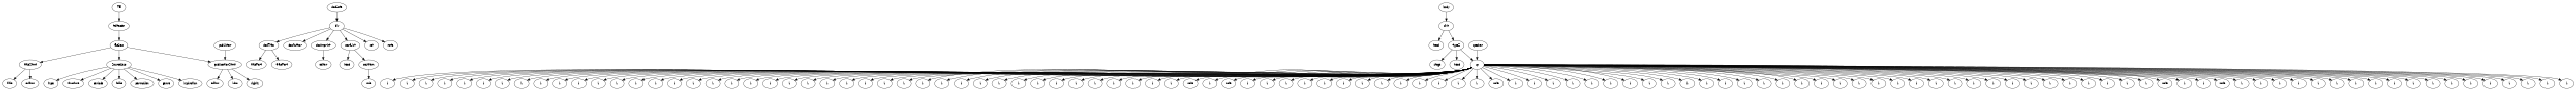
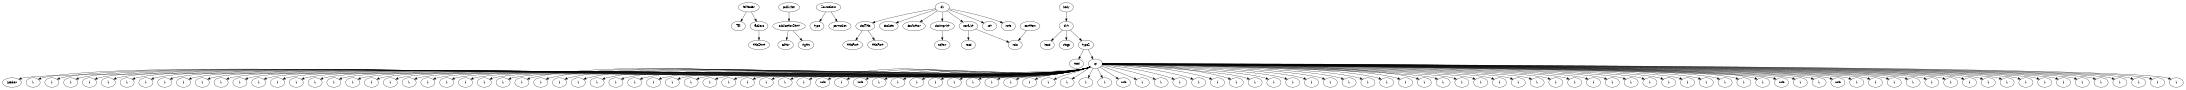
  digraph {
    fontname="Patrick Hand"
    node [fontname="Patrick Hand"]
    edge [fontname="Patrick Hand"]
    n1 [label=TEI]
    n2 [label=teiHeader]
    n3 [label=fileDesc]
    n4 [label=titleStmt]
    n5 [label=publicationStmt]
    n6 [label=SourceDesc]
-   n7 [label=title]
-   n8 [label=author]
    n9 [label=editor]
-   n10 [label=idno]
    n11 [label=rights]
-   n12 [label=genre]
-   n13 [label=inspiration]
    n14 [label=type]
-   n15 [label=structure]
-   n16 [label=periode]
-   n17 [label=taille]
    n18 [label=permalien]
    n19 [label=publisher]
    n20 [label=div]
    n21 [label=docTitle]
    n22 [label=docDate]
    n23 [label=docAuthor]
    n24 [label=docImprint]
    n25 [label=castList]
    n26 [label=set]
    n27 [label=note]
    n28 [label=body]
    n29 [label=div4]
    n30 [label=titlePart]
    n31 [label=titlePart]
    n32 [label=editor]
    n33 [label=head]
    n34 [label=castItem]
    n35 [label=role]
    n36 [label=head]
    n37 [label=stage]
    n38 [label=type2]
    n39 [label=head]
    n40 [label=sp]
    n41 [label=speaker]
    n42 [label=l]
    n43 [label=l]
    n44 [label=l]
    n45 [label=l]
    n46 [label=l]
    n47 [label=l]
    n48 [label=l]
    n49 [label=l]
    n50 [label=l]
    n51 [label=l]
    n52 [label=l]
    n53 [label=l]
    n54 [label=l]
    n55 [label=l]
    n56 [label=l]
    n57 [label=l]
    n58 [label=l]
    n59 [label=l]
    n60 [label=l]
    n61 [label=l]
    n62 [label=l]
    n63 [label=l]
    n64 [label=l]
    n65 [label=l]
    n66 [label=l]
    n67 [label=l]
    n68 [label=l]
    n69 [label=l]
    n70 [label=l]
    n71 [label=l]
    n72 [label=l]
    n73 [label=l]
    n74 [label=l]
    n75 [label=l]
    n76 [label=l]
    n77 [label=l]
    n78 [label=l]
    n79 [label=l]
    n80 [label=l]
    n81 [label=l]
    n82 [label=l]
    n83 [label=l]
    n84 [label=note]
    n85 [label=l]
    n86 [label=note]
    n87 [label=l]
    n88 [label=l]
    n89 [label=l]
    n90 [label=l]
    n91 [label=l]
    n92 [label=l]
    n93 [label=l]
    n94 [label=l]
    n95 [label=l]
    n96 [label=l]
    n97 [label=l]
    n98 [label=l]
    n99 [label=l]
    n100 [label=note]
    n101 [label=l]
    n102 [label=l]
    n103 [label=l]
    n104 [label=l]
    n105 [label=l]
    n106 [label=l]
    n107 [label=l]
    n108 [label=l]
    n109 [label=l]
    n110 [label=l]
    n111 [label=l]
    n112 [label=l]
    n113 [label=l]
    n114 [label=l]
    n115 [label=l]
    n116 [label=l]
    n117 [label=l]
    n118 [label=l]
    n119 [label=l]
    n120 [label=l]
    n121 [label=l]
    n122 [label=l]
    n123 [label=l]
    n124 [label=l]
    n125 [label=l]
    n126 [label=l]
    n127 [label=l]
    n128 [label=l]
    n129 [label=l]
    n130 [label=l]
    n131 [label=l]
    n132 [label=l]
    n133 [label=l]
    n134 [label=l]
    n135 [label=note]
    n136 [label=l]
    n137 [label=l]
    n138 [label=note]
    n139 [label=l]
    n140 [label=l]
    n141 [label=l]
    n142 [label=l]
    n143 [label=l]
    n144 [label=l]
    n145 [label=l]
    n146 [label=l]
    n147 [label=l]
    n148 [label=l]
    n149 [label=l]
    n150 [label=l]
    n151 [label=l]
    n152 [label=l]
    n153 [label=l]
    n154 [label=l]
    n155 [label=l]
    n156 [label=l]
-   n1 -> n2
+   n2 -> n1
    n2 -> n3
    n3 -> n4
-   n3 -> n5
-   n3 -> n6
-   n4 -> n7
-   n4 -> n8
    n5 -> n9
-   n5 -> n10
    n5 -> n11
-   n6 -> n12
-   n6 -> n13
    n6 -> n14
-   n6 -> n15
-   n6 -> n16
-   n6 -> n17
    n6 -> n18
    n19 -> n5
    n20 -> n21
-   n22 -> n20
+   n20 -> n22
    n20 -> n23
    n20 -> n24
    n20 -> n25
    n20 -> n26
    n20 -> n27
    n21 -> n30
    n21 -> n31
    n24 -> n32
    n25 -> n33
-   n25 -> n34
+   n25 -> n35
    n28 -> n29
    n29 -> n36
-   n38 -> n37
+   n29 -> n37
    n29 -> n38
    n34 -> n35
    n38 -> n39
    n38 -> n40
-   n41 -> n40
+   n40 -> n41
    n40 -> n42
    n40 -> n43
    n40 -> n44
    n40 -> n45
    n40 -> n46
    n40 -> n47
    n40 -> n48
    n40 -> n49
    n40 -> n50
    n40 -> n51
    n40 -> n52
    n40 -> n53
    n40 -> n54
    n40 -> n55
    n40 -> n56
    n40 -> n57
    n40 -> n58
    n40 -> n59
    n40 -> n60
    n40 -> n61
    n40 -> n62
    n40 -> n63
    n40 -> n64
    n40 -> n65
    n40 -> n66
    n40 -> n67
    n40 -> n68
    n40 -> n69
    n40 -> n70
    n40 -> n71
    n40 -> n72
    n40 -> n73
    n40 -> n74
    n40 -> n75
    n40 -> n76
    n40 -> n77
    n40 -> n78
    n40 -> n79
    n40 -> n80
    n40 -> n81
    n40 -> n82
    n40 -> n83
    n40 -> n84
    n40 -> n85
    n40 -> n86
    n40 -> n87
    n40 -> n88
    n40 -> n89
    n40 -> n90
    n40 -> n91
    n40 -> n92
    n40 -> n93
    n40 -> n94
    n40 -> n95
    n40 -> n96
    n40 -> n97
    n40 -> n98
    n40 -> n99
    n40 -> n100
    n40 -> n101
    n40 -> n102
    n40 -> n103
    n40 -> n104
    n40 -> n105
    n40 -> n106
    n40 -> n107
    n40 -> n108
    n40 -> n109
    n40 -> n110
    n40 -> n111
    n40 -> n112
    n40 -> n113
    n40 -> n114
    n40 -> n115
    n40 -> n116
    n40 -> n117
    n40 -> n118
    n40 -> n119
    n40 -> n120
    n40 -> n121
    n40 -> n122
    n40 -> n123
    n40 -> n124
    n40 -> n125
    n40 -> n126
    n40 -> n127
    n40 -> n128
    n40 -> n129
    n40 -> n130
    n40 -> n131
    n40 -> n132
    n40 -> n133
    n40 -> n134
    n40 -> n135
    n40 -> n136
    n40 -> n137
    n40 -> n138
    n40 -> n139
    n40 -> n140
    n40 -> n141
    n40 -> n142
    n40 -> n143
    n40 -> n144
    n40 -> n145
    n40 -> n146
    n40 -> n147
    n40 -> n148
    n40 -> n149
    n40 -> n150
    n40 -> n151
    n40 -> n152
    n40 -> n153
    n40 -> n154
    n40 -> n155
    n40 -> n156
  }
